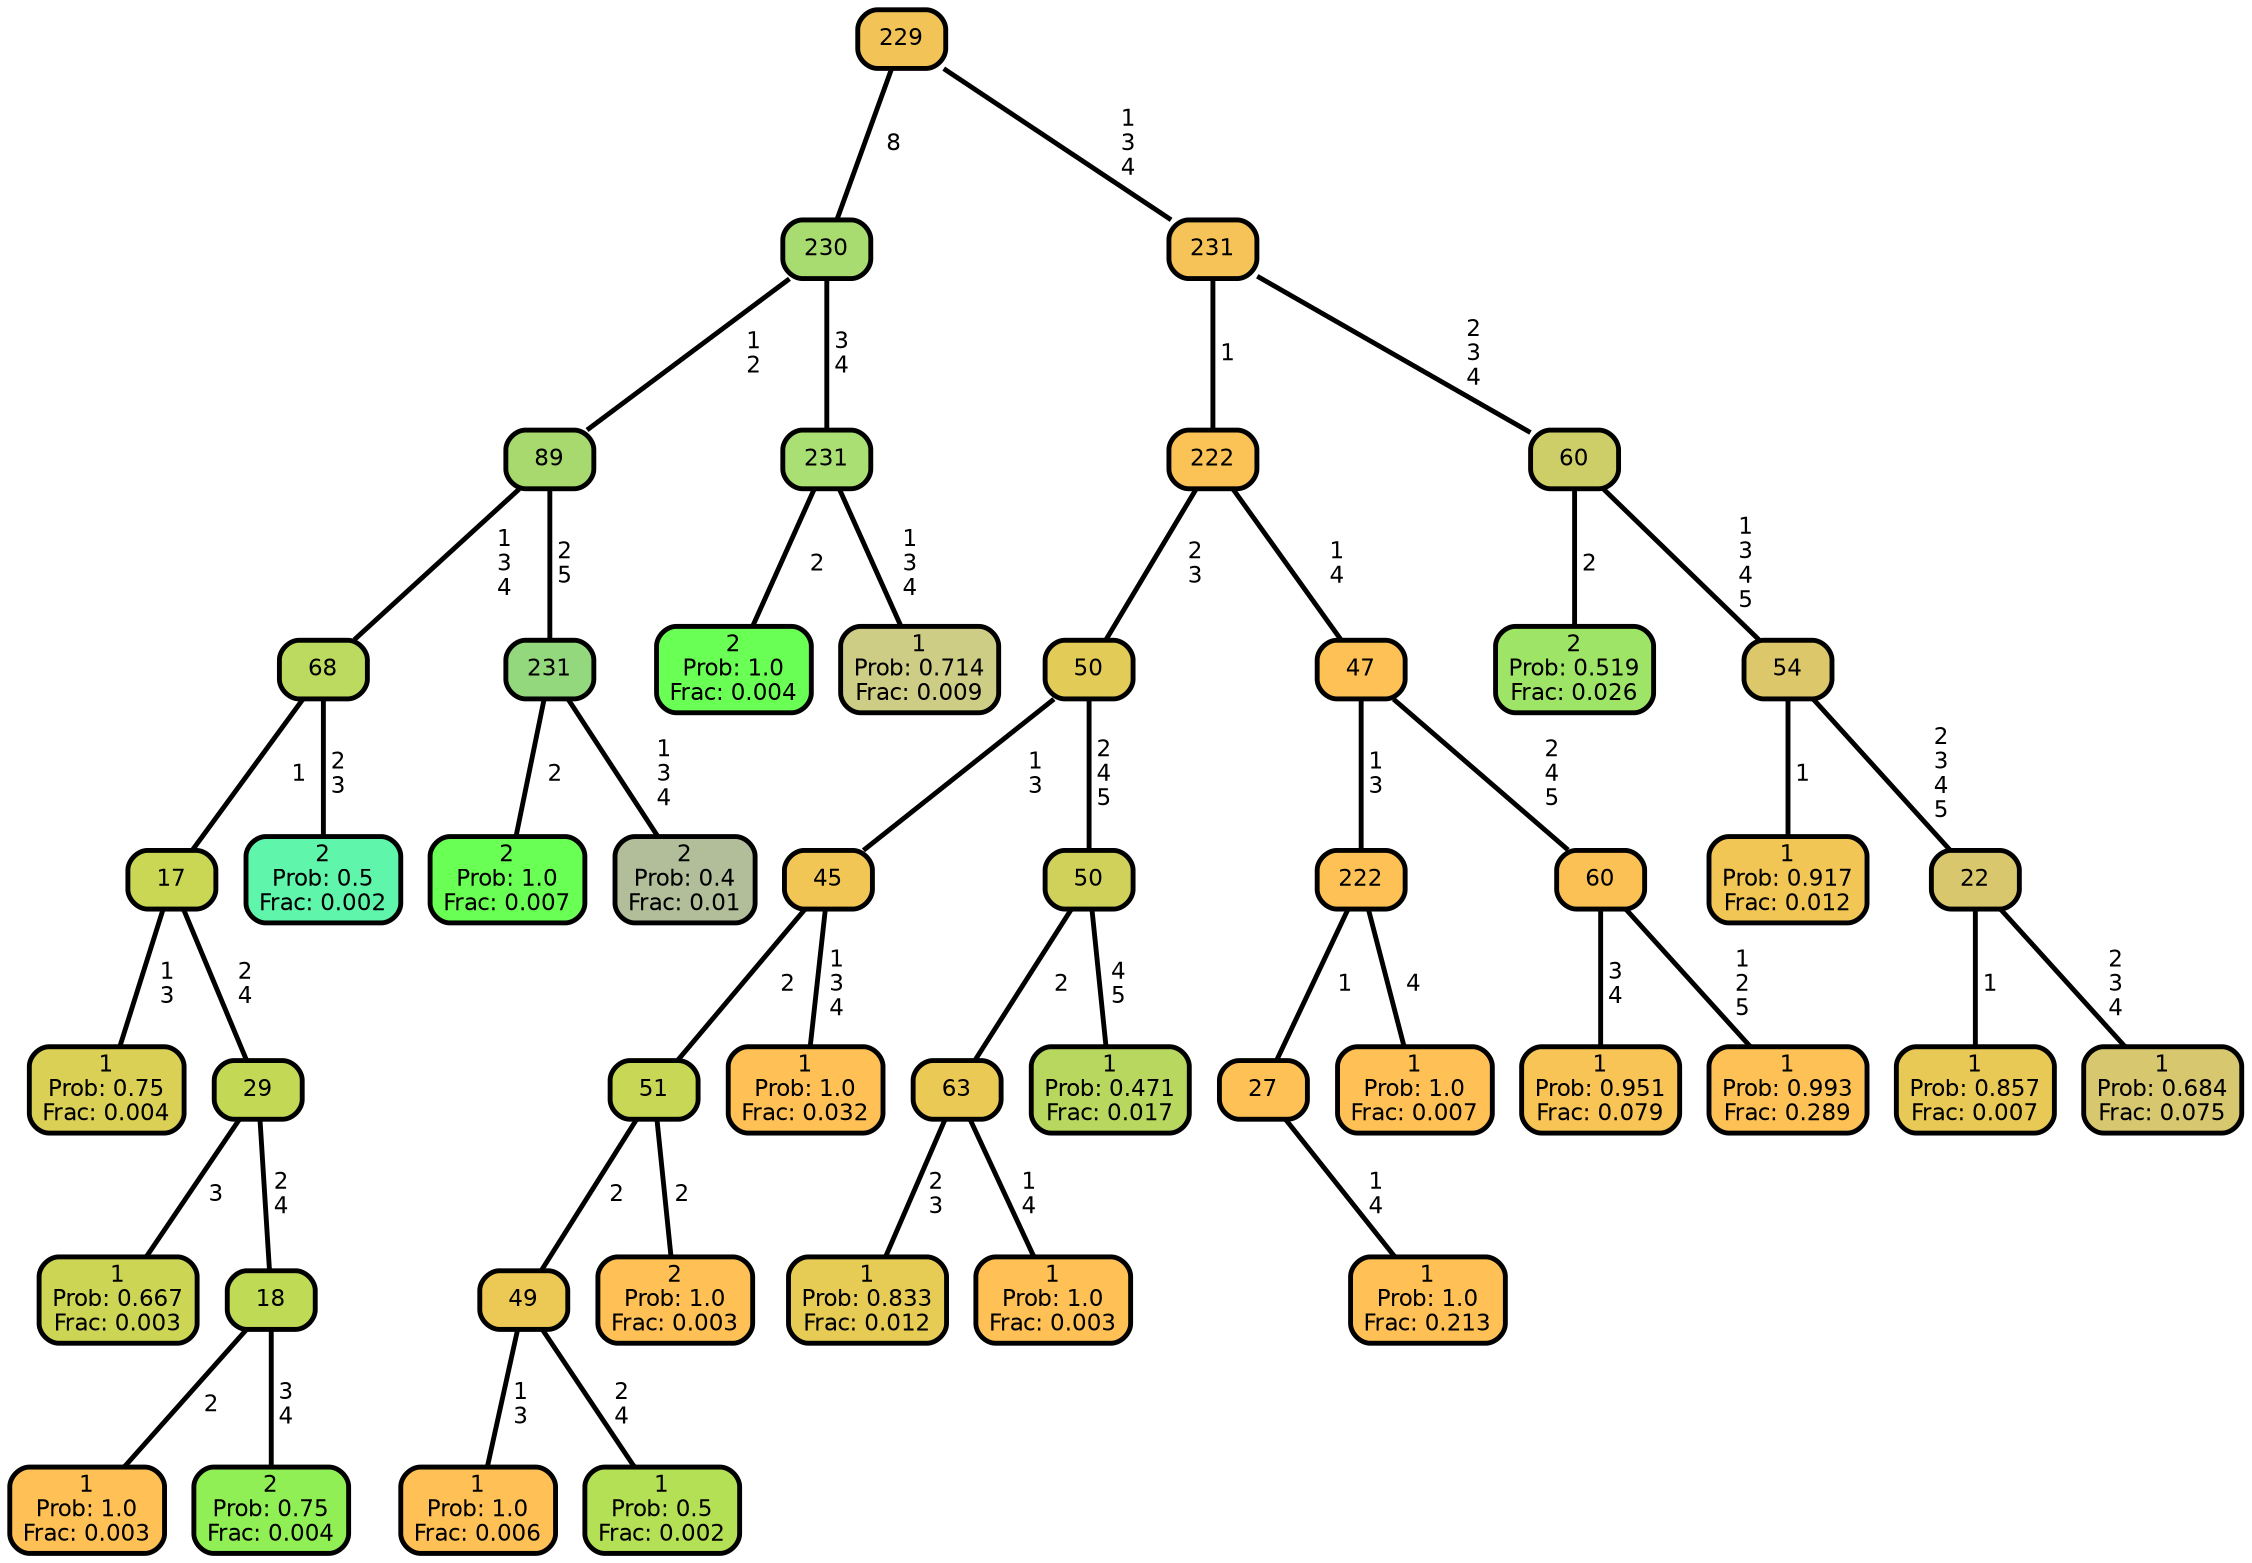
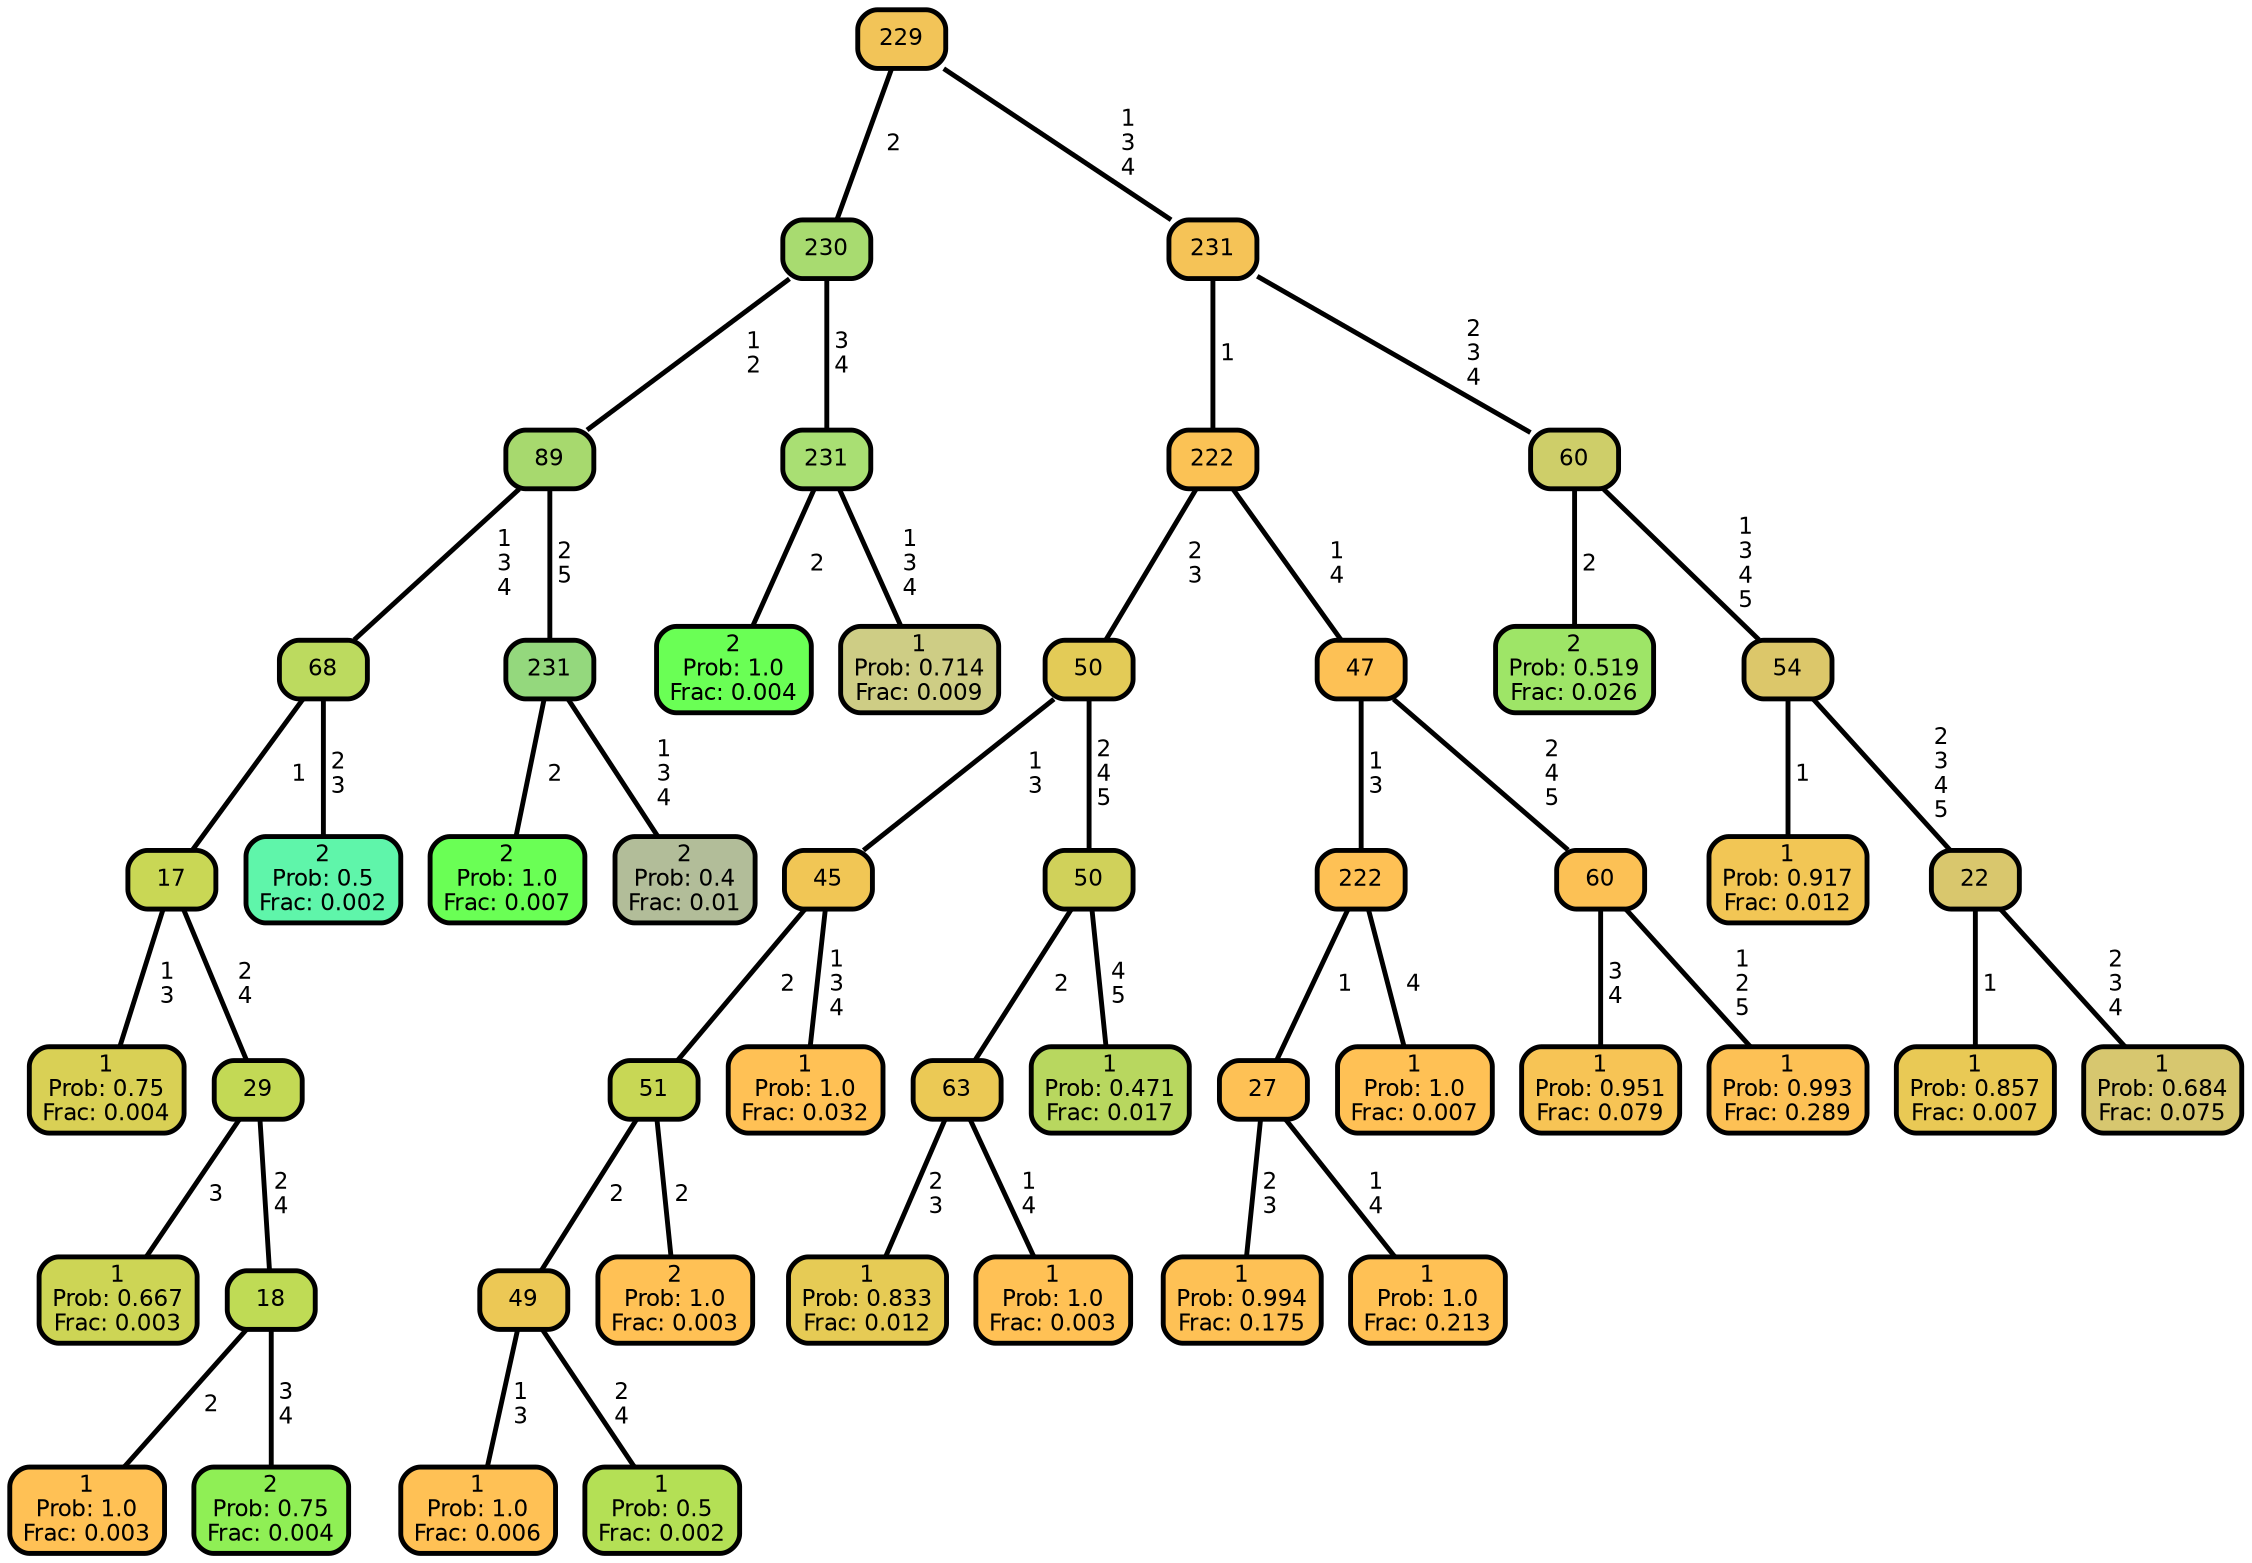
  graph {
    ranksep="0 equally"
    splines=straight
    node [color=black fillcolor="#ffc155" fontcolor=black fontname=helvetica penwidth=3 shape=box style="filled, rounded"]
    edge [color=black fontname=helvetica penwidth=3]
    n1 [fillcolor="#d9d055" label="1\nProb: 0.75\nFrac: 0.004"]
    n2 [fillcolor="#c9d755" label=17]
    n3 [fillcolor="#c3d955" label=29]
    n4 [fillcolor="#cdd555" label="1\nProb: 0.667\nFrac: 0.003"]
    n5 [fillcolor="#bfdb55" label=18]
    n6 [label="1\nProb: 1.0\nFrac: 0.003"]
    n7 [fillcolor="#8fef55" label="2\nProb: 0.75\nFrac: 0.004"]
    n8 [fillcolor="#bcda5f" label=68]
    n9 [fillcolor="#5ff5aa" label="2\nProb: 0.5\nFrac: 0.002"]
    n10 [fillcolor="#a7d96e" label=89]
    n11 [fillcolor="#94d87d" label=231]
    n12 [fillcolor="#6aff55" label="2\nProb: 1.0\nFrac: 0.007"]
    n13 [fillcolor="#b2bd99" label="2\nProb: 0.4\nFrac: 0.01"]
    n14 [fillcolor="#a8db70" label=230]
    n15 [fillcolor="#a9df73" label=231]
    n16 [fillcolor="#6aff55" label="2\nProb: 1.0\nFrac: 0.004"]
    n17 [fillcolor="#cecd85" label="1\nProb: 0.714\nFrac: 0.009"]
    n18 [fillcolor="#f2c458" label=229]
    n19 [fillcolor="#f5c357" label=231]
    n20 [fillcolor="#fbc255" label=222]
    n21 [fillcolor="#cece69" label=60]
    n22 [label="1\nProb: 1.0\nFrac: 0.006"]
    n23 [fillcolor="#ecc855" label=49]
    n24 [fillcolor="#b4e055" label="1\nProb: 0.5\nFrac: 0.002"]
    n25 [fillcolor="#c8d755" label=51]
    n26 [label="2\nProb: 1.0\nFrac: 0.003"]
    n27 [fillcolor="#f1c655" label=45]
    n28 [label="1\nProb: 1.0\nFrac: 0.032"]
    n29 [fillcolor="#e3cb57" label=50]
    n30 [fillcolor="#d0d15a" label=50]
    n31 [fillcolor="#ebc955" label=63]
    n32 [fillcolor="#b8d75f" label="1\nProb: 0.471\nFrac: 0.017"]
    n33 [fillcolor="#e6cb55" label="1\nProb: 0.833\nFrac: 0.012"]
    n34 [label="1\nProb: 1.0\nFrac: 0.003"]
    n35 [fillcolor="#fdc155" label=47]
    n36 [fillcolor="#fec155" label=222]
    n37 [fillcolor="#fcc155" label=60]
+   n38 [fillcolor="#fec155" label="1\nProb: 0.994\nFrac: 0.175"]
    n39 [fillcolor="#fec155" label=27]
    n40 [label="1\nProb: 1.0\nFrac: 0.213"]
    n41 [label="1\nProb: 1.0\nFrac: 0.007"]
    n42 [fillcolor="#f7c455" label="1\nProb: 0.951\nFrac: 0.079"]
    n43 [fillcolor="#fdc155" label="1\nProb: 0.993\nFrac: 0.289"]
    n44 [fillcolor="#9ee567" label="2\nProb: 0.519\nFrac: 0.026"]
    n45 [fillcolor="#dcc76a" label=54]
    n46 [fillcolor="#f2c655" label="1\nProb: 0.917\nFrac: 0.012"]
    n47 [fillcolor="#d9c76d" label=22]
    n48 [fillcolor="#e9c955" label="1\nProb: 0.857\nFrac: 0.007"]
    n49 [fillcolor="#d7c76f" label="1\nProb: 0.684\nFrac: 0.075"]
    subgraph sub_1 {
      rank=same
    }
    n2 -- n1 [label=" 1\n 3"]
    n2 -- n3 [label=" 2\n 4"]
    n3 -- n4 [label=" 3"]
    n3 -- n5 [label=" 2\n 4"]
    n5 -- n6 [label=" 2"]
    n5 -- n7 [label=" 3\n 4"]
    n8 -- n2 [label=" 1"]
    n8 -- n9 [label=" 2\n 3"]
    n10 -- n8 [label=" 1\n 3\n 4"]
    n10 -- n11 [label=" 2\n 5"]
    n11 -- n12 [label=" 2"]
    n11 -- n13 [label=" 1\n 3\n 4"]
    n14 -- n10 [label=" 1\n 2"]
    n14 -- n15 [label=" 3\n 4"]
    n15 -- n16 [label=" 2"]
    n15 -- n17 [label=" 1\n 3\n 4"]
-   n18 -- n14 [label=" 8"]
+   n18 -- n14 [label=" 2"]
    n18 -- n19 [label=" 1\n 3\n 4"]
    n19 -- n20 [label=" 1"]
    n19 -- n21 [label=" 2\n 3\n 4"]
    n20 -- n29 [label=" 2\n 3"]
    n20 -- n35 [label=" 1\n 4"]
    n21 -- n44 [label=" 2"]
    n21 -- n45 [label=" 1\n 3\n 4\n 5"]
    n23 -- n22 [label=" 1\n 3"]
    n23 -- n24 [label=" 2\n 4"]
    n25 -- n23 [label=" 2"]
    n25 -- n26 [label=" 2"]
    n27 -- n25 [label=" 2"]
    n27 -- n28 [label=" 1\n 3\n 4"]
    n29 -- n27 [label=" 1\n 3"]
    n29 -- n30 [label=" 2\n 4\n 5"]
    n30 -- n31 [label=" 2"]
    n30 -- n32 [label=" 4\n 5"]
    n31 -- n33 [label=" 2\n 3"]
    n31 -- n34 [label=" 1\n 4"]
    n35 -- n36 [label=" 1\n 3"]
    n35 -- n37 [label=" 2\n 4\n 5"]
    n36 -- n39 [label=" 1"]
    n36 -- n41 [label=" 4"]
    n37 -- n42 [label=" 3\n 4"]
    n37 -- n43 [label=" 1\n 2\n 5"]
+   n39 -- n38 [label=" 2\n 3"]
    n39 -- n40 [label=" 1\n 4"]
    n45 -- n46 [label=" 1"]
    n45 -- n47 [label=" 2\n 3\n 4\n 5"]
    n47 -- n48 [label=" 1"]
    n47 -- n49 [label=" 2\n 3\n 4"]
  }
